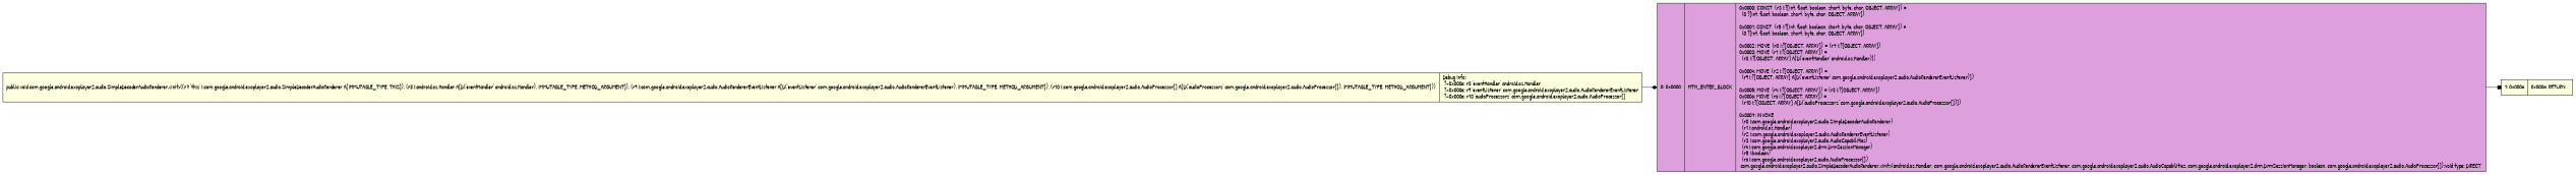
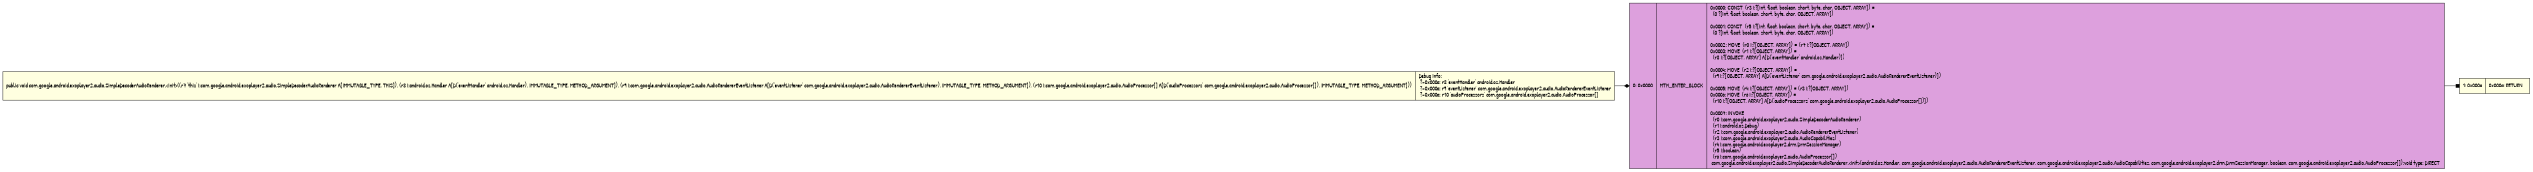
  digraph {
    rankdir=LR
    fontname="Patrick Hand"
    node [shape=record style=filled fillcolor=lightyellow fontname="Patrick Hand"]
    edge [fontname="Patrick Hand"]
-   n1 [label="{0\:\ 0x0000|MTH_ENTER_BLOCK\l|0x0000: CONST  (r3 I:?[int, float, boolean, short, byte, char, OBJECT, ARRAY]) = \l  (0 ?[int, float, boolean, short, byte, char, OBJECT, ARRAY])\l \l0x0001: CONST  (r5 I:?[int, float, boolean, short, byte, char, OBJECT, ARRAY]) = \l  (0 ?[int, float, boolean, short, byte, char, OBJECT, ARRAY])\l \l0x0002: MOVE  (r0 I:?[OBJECT, ARRAY]) = (r7 I:?[OBJECT, ARRAY]) \l0x0003: MOVE  (r1 I:?[OBJECT, ARRAY]) = \l  (r8 I:?[OBJECT, ARRAY] A[D('eventHandler' android.os.Handler)])\l \l0x0004: MOVE  (r2 I:?[OBJECT, ARRAY]) = \l  (r9 I:?[OBJECT, ARRAY] A[D('eventListener' com.google.android.exoplayer2.audio.AudioRendererEventListener)])\l \l0x0005: MOVE  (r4 I:?[OBJECT, ARRAY]) = (r3 I:?[OBJECT, ARRAY]) \l0x0006: MOVE  (r6 I:?[OBJECT, ARRAY]) = \l  (r10 I:?[OBJECT, ARRAY] A[D('audioProcessors' com.google.android.exoplayer2.audio.AudioProcessor[])])\l \l0x0007: INVOKE  \l  (r0 I:com.google.android.exoplayer2.audio.SimpleDecoderAudioRenderer)\l  (r1 I:android.os.Handler)\l  (r2 I:com.google.android.exoplayer2.audio.AudioRendererEventListener)\l  (r3 I:com.google.android.exoplayer2.audio.AudioCapabilities)\l  (r4 I:com.google.android.exoplayer2.drm.DrmSessionManager)\l  (r5 I:boolean)\l  (r6 I:com.google.android.exoplayer2.audio.AudioProcessor[])\l com.google.android.exoplayer2.audio.SimpleDecoderAudioRenderer.\<init\>(android.os.Handler, com.google.android.exoplayer2.audio.AudioRendererEventListener, com.google.android.exoplayer2.audio.AudioCapabilities, com.google.android.exoplayer2.drm.DrmSessionManager, boolean, com.google.android.exoplayer2.audio.AudioProcessor[]):void type: DIRECT \l}" fillcolor=plum]
+   n1 [label="{0\:\ 0x0000|MTH_ENTER_BLOCK\l|0x0000: CONST  (r3 I:?[int, float, boolean, short, byte, char, OBJECT, ARRAY]) = \l  (0 ?[int, float, boolean, short, byte, char, OBJECT, ARRAY])\l \l0x0001: CONST  (r5 I:?[int, float, boolean, short, byte, char, OBJECT, ARRAY]) = \l  (0 ?[int, float, boolean, short, byte, char, OBJECT, ARRAY])\l \l0x0002: MOVE  (r0 I:?[OBJECT, ARRAY]) = (r7 I:?[OBJECT, ARRAY]) \l0x0003: MOVE  (r1 I:?[OBJECT, ARRAY]) = \l  (r8 I:?[OBJECT, ARRAY] A[D('eventHandler' android.os.Handler)])\l \l0x0004: MOVE  (r2 I:?[OBJECT, ARRAY]) = \l  (r9 I:?[OBJECT, ARRAY] A[D('eventListener' com.google.android.exoplayer2.audio.AudioRendererEventListener)])\l \l0x0005: MOVE  (r4 I:?[OBJECT, ARRAY]) = (r3 I:?[OBJECT, ARRAY]) \l0x0006: MOVE  (r6 I:?[OBJECT, ARRAY]) = \l  (r10 I:?[OBJECT, ARRAY] A[D('audioProcessors' com.google.android.exoplayer2.audio.AudioProcessor[])])\l \l0x0007: INVOKE  \l  (r0 I:com.google.android.exoplayer2.audio.SimpleDecoderAudioRenderer)\l  (r1 I:android.os.Debug)\l  (r2 I:com.google.android.exoplayer2.audio.AudioRendererEventListener)\l  (r3 I:com.google.android.exoplayer2.audio.AudioCapabilities)\l  (r4 I:com.google.android.exoplayer2.drm.DrmSessionManager)\l  (r5 I:boolean)\l  (r6 I:com.google.android.exoplayer2.audio.AudioProcessor[])\l com.google.android.exoplayer2.audio.SimpleDecoderAudioRenderer.\<init\>(android.os.Handler, com.google.android.exoplayer2.audio.AudioRendererEventListener, com.google.android.exoplayer2.audio.AudioCapabilities, com.google.android.exoplayer2.drm.DrmSessionManager, boolean, com.google.android.exoplayer2.audio.AudioProcessor[]):void type: DIRECT \l}" fillcolor=plum]
    n2 [label="{1\:\ 0x000a|0x000a: RETURN   \l}"]
    n3 [label="{public void com.google.android.exoplayer2.audio.SimpleDecoderAudioRenderer.\<init\>((r7 'this' I:com.google.android.exoplayer2.audio.SimpleDecoderAudioRenderer A[IMMUTABLE_TYPE, THIS]), (r8 I:android.os.Handler A[D('eventHandler' android.os.Handler), IMMUTABLE_TYPE, METHOD_ARGUMENT]), (r9 I:com.google.android.exoplayer2.audio.AudioRendererEventListener A[D('eventListener' com.google.android.exoplayer2.audio.AudioRendererEventListener), IMMUTABLE_TYPE, METHOD_ARGUMENT]), (r10 I:com.google.android.exoplayer2.audio.AudioProcessor[] A[D('audioProcessors' com.google.android.exoplayer2.audio.AudioProcessor[]), IMMUTABLE_TYPE, METHOD_ARGUMENT]))  | Debug Info:\l  ?\-0x000a: r8 'eventHandler' android.os.Handler\l  ?\-0x000a: r9 'eventListener' com.google.android.exoplayer2.audio.AudioRendererEventListener\l  ?\-0x000a: r10 'audioProcessors' com.google.android.exoplayer2.audio.AudioProcessor[]\l}"]
    n1 -> n2 [arrowhead=box]
    n3 -> n1 [arrowhead=diamond]
  }
